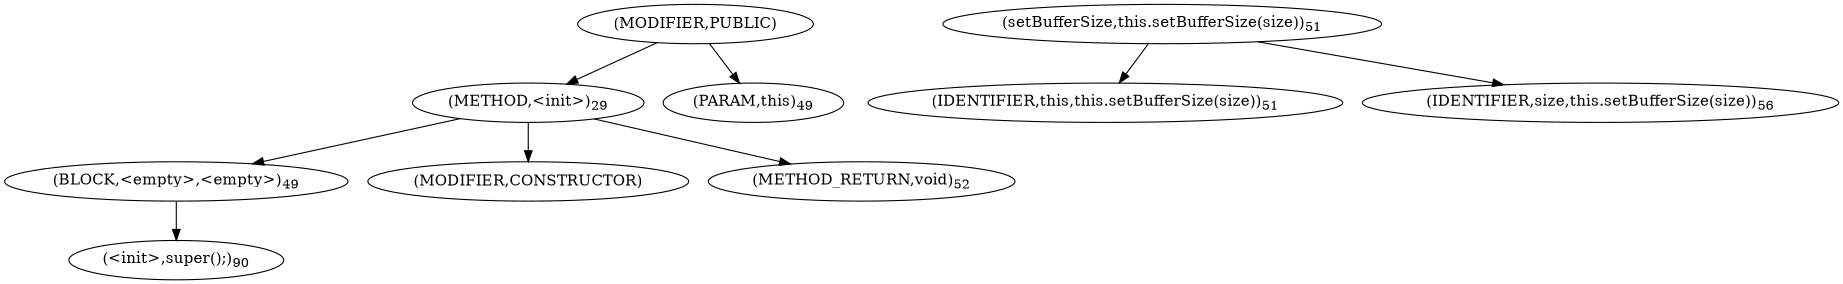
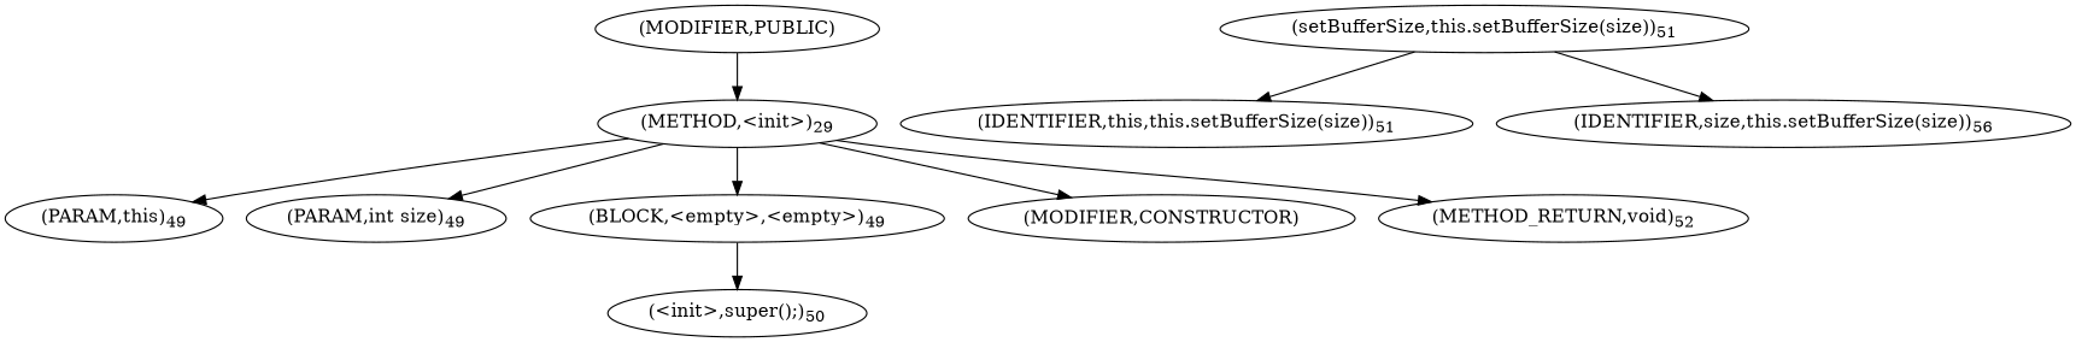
  digraph {
    n1 [label=<(METHOD,&lt;init&gt;)<SUB>29</SUB>>]
    n2 [label=<(PARAM,this)<SUB>49</SUB>>]
+   n3 [label=<(PARAM,int size)<SUB>49</SUB>>]
    n4 [label=<(BLOCK,&lt;empty&gt;,&lt;empty&gt;)<SUB>49</SUB>>]
    n5 [label=<(MODIFIER,CONSTRUCTOR)>]
    n6 [label=<(METHOD_RETURN,void)<SUB>52</SUB>>]
-   n7 [label=<(&lt;init&gt;,super();)<SUB>90</SUB>>]
+   n7 [label=<(&lt;init&gt;,super();)<SUB>50</SUB>>]
    n8 [label=<(MODIFIER,PUBLIC)>]
    n9 [label=<(setBufferSize,this.setBufferSize(size))<SUB>51</SUB>>]
    n10 [label=<(IDENTIFIER,this,this.setBufferSize(size))<SUB>51</SUB>>]
    n11 [label=<(IDENTIFIER,size,this.setBufferSize(size))<SUB>56</SUB>>]
-   n8 -> n2
+   n1 -> n2
+   n1 -> n3
    n1 -> n4
    n1 -> n5
    n1 -> n6
    n4 -> n7
    n8 -> n1
    n9 -> n10
    n9 -> n11
  }
